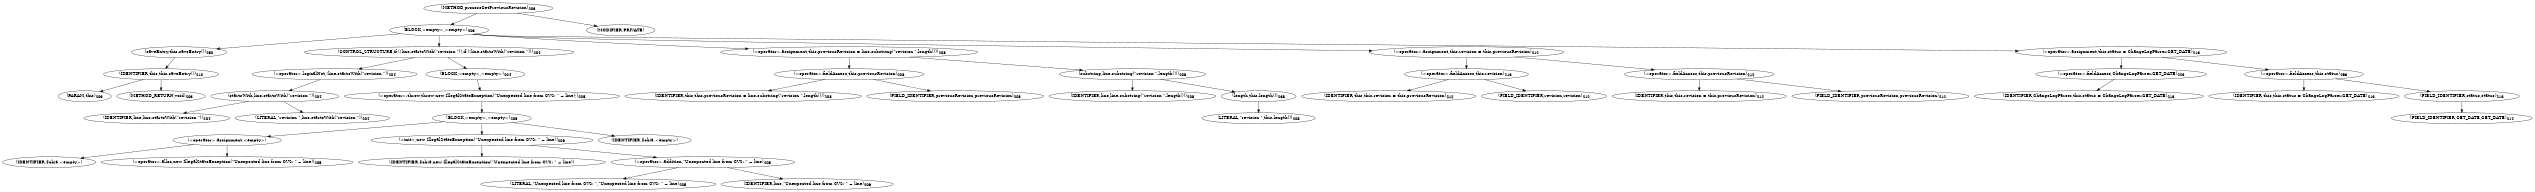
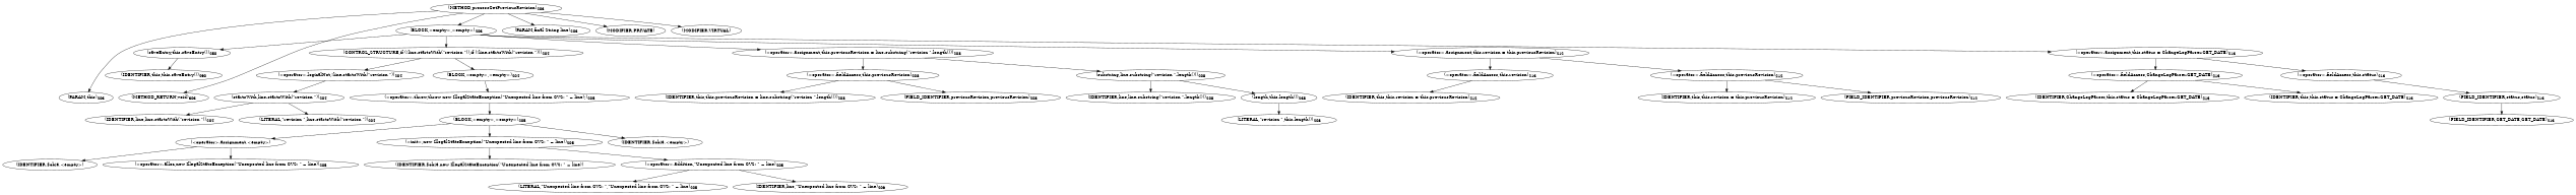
  digraph {
    n1 [label=<(METHOD,processGetPreviousRevision)<SUB>203</SUB>>]
    n2 [label=<(PARAM,this)<SUB>203</SUB>>]
+   n3 [label=<(PARAM,final String line)<SUB>203</SUB>>]
    n4 [label=<(BLOCK,&lt;empty&gt;,&lt;empty&gt;)<SUB>203</SUB>>]
    n5 [label=<(MODIFIER,PRIVATE)>]
-   n7 [label=<(METHOD_RETURN,void)<SUB>203</SUB>>]
+   n6 [label=<(MODIFIER,VIRTUAL)>]
+   n7 [label=<(METHOD_RETURN,void)<SUB>303</SUB>>]
    n8 [label=<(CONTROL_STRUCTURE,if (!line.startsWith(&quot;revision &quot;)),if (!line.startsWith(&quot;revision &quot;)))<SUB>204</SUB>>]
    n9 [label=<(&lt;operator&gt;.assignment,this.previousRevision = line.substring(&quot;revision &quot;.length()))<SUB>208</SUB>>]
    n10 [label=<(saveEntry,this.saveEntry())<SUB>250</SUB>>]
    n11 [label=<(&lt;operator&gt;.assignment,this.revision = this.previousRevision)<SUB>212</SUB>>]
    n12 [label=<(&lt;operator&gt;.assignment,this.status = ChangeLogParser.GET_DATE)<SUB>213</SUB>>]
    n13 [label=<(&lt;operator&gt;.logicalNot,!line.startsWith(&quot;revision &quot;))<SUB>204</SUB>>]
    n14 [label=<(BLOCK,&lt;empty&gt;,&lt;empty&gt;)<SUB>204</SUB>>]
    n15 [label=<(&lt;operator&gt;.fieldAccess,this.previousRevision)<SUB>208</SUB>>]
    n16 [label=<(substring,line.substring(&quot;revision &quot;.length()))<SUB>208</SUB>>]
-   n17 [label=<(IDENTIFIER,this,this.saveEntry())<SUB>210</SUB>>]
+   n17 [label=<(IDENTIFIER,this,this.saveEntry())<SUB>290</SUB>>]
    n18 [label=<(&lt;operator&gt;.fieldAccess,this.revision)<SUB>213</SUB>>]
    n19 [label=<(&lt;operator&gt;.fieldAccess,this.previousRevision)<SUB>212</SUB>>]
-   n20 [label=<(&lt;operator&gt;.fieldAccess,this.status)<SUB>293</SUB>>]
-   n21 [label=<(&lt;operator&gt;.fieldAccess,ChangeLogParser.GET_DATE)<SUB>223</SUB>>]
+   n20 [label=<(&lt;operator&gt;.fieldAccess,this.status)<SUB>213</SUB>>]
+   n21 [label=<(&lt;operator&gt;.fieldAccess,ChangeLogParser.GET_DATE)<SUB>213</SUB>>]
    n22 [label=<(startsWith,line.startsWith(&quot;revision &quot;))<SUB>204</SUB>>]
    n23 [label=<(&lt;operator&gt;.throw,throw new IllegalStateException(&quot;Unexpected line from CVS: &quot; + line);)<SUB>205</SUB>>]
    n24 [label=<(IDENTIFIER,line,line.startsWith(&quot;revision &quot;))<SUB>204</SUB>>]
    n25 [label=<(LITERAL,&quot;revision &quot;,line.startsWith(&quot;revision &quot;))<SUB>204</SUB>>]
    n26 [label=<(BLOCK,&lt;empty&gt;,&lt;empty&gt;)<SUB>205</SUB>>]
    n27 [label=<(&lt;operator&gt;.assignment,&lt;empty&gt;)>]
    n28 [label=<(&lt;init&gt;,new IllegalStateException(&quot;Unexpected line from CVS: &quot; + line))<SUB>205</SUB>>]
    n29 [label=<(IDENTIFIER,$obj3,&lt;empty&gt;)>]
    n30 [label=<(IDENTIFIER,$obj3,&lt;empty&gt;)>]
    n31 [label=<(&lt;operator&gt;.alloc,new IllegalStateException(&quot;Unexpected line from CVS: &quot; + line))<SUB>205</SUB>>]
    n32 [label=<(IDENTIFIER,$obj3,new IllegalStateException(&quot;Unexpected line from CVS: &quot; + line))>]
    n33 [label=<(&lt;operator&gt;.addition,&quot;Unexpected line from CVS: &quot; + line)<SUB>205</SUB>>]
    n34 [label=<(LITERAL,&quot;Unexpected line from CVS: &quot;,&quot;Unexpected line from CVS: &quot; + line)<SUB>205</SUB>>]
    n35 [label=<(IDENTIFIER,line,&quot;Unexpected line from CVS: &quot; + line)<SUB>206</SUB>>]
    n36 [label=<(IDENTIFIER,this,this.previousRevision = line.substring(&quot;revision &quot;.length()))<SUB>208</SUB>>]
    n37 [label=<(FIELD_IDENTIFIER,previousRevision,previousRevision)<SUB>208</SUB>>]
    n38 [label=<(IDENTIFIER,line,line.substring(&quot;revision &quot;.length()))<SUB>208</SUB>>]
    n39 [label=<(length,this.length())<SUB>238</SUB>>]
    n40 [label=<(LITERAL,&quot;revision &quot;,this.length())<SUB>208</SUB>>]
    n41 [label=<(IDENTIFIER,this,this.revision = this.previousRevision)<SUB>212</SUB>>]
-   n42 [label=<(FIELD_IDENTIFIER,revision,revision)<SUB>212</SUB>>]
    n43 [label=<(IDENTIFIER,this,this.revision = this.previousRevision)<SUB>212</SUB>>]
    n44 [label=<(FIELD_IDENTIFIER,previousRevision,previousRevision)<SUB>212</SUB>>]
    n45 [label=<(IDENTIFIER,this,this.status = ChangeLogParser.GET_DATE)<SUB>213</SUB>>]
    n46 [label=<(FIELD_IDENTIFIER,status,status)<SUB>213</SUB>>]
    n47 [label=<(IDENTIFIER,ChangeLogParser,this.status = ChangeLogParser.GET_DATE)<SUB>213</SUB>>]
-   n48 [label=<(FIELD_IDENTIFIER,GET_DATE,GET_DATE)<SUB>214</SUB>>]
-   n17 -> n2
+   n48 [label=<(FIELD_IDENTIFIER,GET_DATE,GET_DATE)<SUB>213</SUB>>]
+   n1 -> n2
+   n1 -> n3
    n1 -> n4
    n1 -> n5
-   n17 -> n7
+   n1 -> n6
+   n1 -> n7
    n4 -> n8
    n4 -> n9
    n4 -> n10
    n4 -> n11
    n4 -> n12
    n8 -> n13
    n8 -> n14
    n9 -> n15
    n9 -> n16
    n10 -> n17
    n11 -> n18
    n11 -> n19
    n12 -> n20
    n12 -> n21
    n13 -> n22
    n14 -> n23
    n15 -> n36
    n15 -> n37
    n16 -> n38
    n16 -> n39
    n18 -> n41
-   n18 -> n42
    n19 -> n43
    n19 -> n44
-   n20 -> n45
+   n21 -> n45
    n20 -> n46
    n21 -> n47
    n22 -> n24
    n22 -> n25
    n23 -> n26
    n26 -> n27
    n26 -> n28
    n26 -> n29
    n27 -> n30
    n27 -> n31
    n28 -> n32
    n28 -> n33
    n33 -> n34
    n33 -> n35
    n39 -> n40
    n46 -> n48
  }
